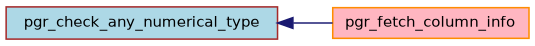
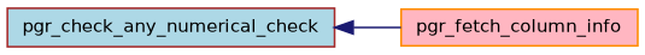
  digraph {
    rankdir=LR
    node [fontname=Helvetica fontsize=10 shape=record style=filled]
-   n1 [color=brown fillcolor=lightblue fontcolor=black height=0.2 label=pgr_check_any_numerical_type width=0.4]
+   n1 [color=brown fillcolor=lightblue fontcolor=black height=0.2 label=pgr_check_any_numerical_check width=0.4]
    n2 [color=darkorange fillcolor=lightpink height=0.2 label=pgr_fetch_column_info width=0.4]
    n1 -> n2 [color=midnightblue dir=back fontname=Helvetica fontsize=10 labelfontname=Helvetica labelfontsize=10 style=solid]
  }
